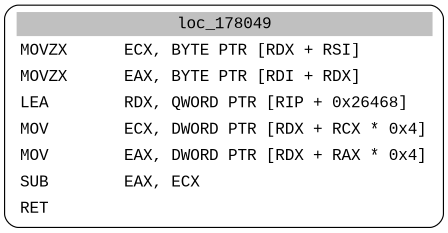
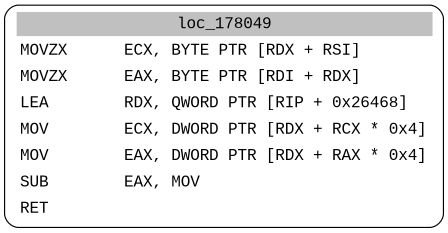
  digraph {
    rankdir=LR
-   n1 [fontname="Courier New" label=<<table border="0" cellborder="0" cellpadding="3"><tr><td align="center" colspan="2" bgcolor="grey">loc_178049</td></tr><tr><td align="left">MOVZX      ECX, BYTE PTR [RDX + RSI]</td></tr><tr><td align="left">MOVZX      EAX, BYTE PTR [RDI + RDX]</td></tr><tr><td align="left">LEA        RDX, QWORD PTR [RIP + 0x26468]</td></tr><tr><td align="left">MOV        ECX, DWORD PTR [RDX + RCX * 0x4]</td></tr><tr><td align="left">MOV        EAX, DWORD PTR [RDX + RAX * 0x4]</td></tr><tr><td align="left">SUB        EAX, ECX</td></tr><tr><td align="left">RET        </td></tr></table>> shape=Mrecord]
+   n1 [fontname="Courier New" label=<<table border="0" cellborder="0" cellpadding="3"><tr><td align="center" colspan="2" bgcolor="grey">loc_178049</td></tr><tr><td align="left">MOVZX      ECX, BYTE PTR [RDX + RSI]</td></tr><tr><td align="left">MOVZX      EAX, BYTE PTR [RDI + RDX]</td></tr><tr><td align="left">LEA        RDX, QWORD PTR [RIP + 0x26468]</td></tr><tr><td align="left">MOV        ECX, DWORD PTR [RDX + RCX * 0x4]</td></tr><tr><td align="left">MOV        EAX, DWORD PTR [RDX + RAX * 0x4]</td></tr><tr><td align="left">SUB        EAX, MOV</td></tr><tr><td align="left">RET        </td></tr></table>> shape=Mrecord]
  }
